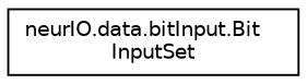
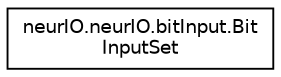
  digraph {
    rankdir=LR
-   n1 [color=black fillcolor=white fontname=Helvetica fontsize=10 height=0.2 label="neurIO.data.bitInput.Bit\lInputSet" shape=record style=filled width=0.4]
+   n1 [color=black fillcolor=white fontname=Helvetica fontsize=10 height=0.2 label="neurIO.neurIO.bitInput.Bit\lInputSet" shape=record style=filled width=0.4]
  }
